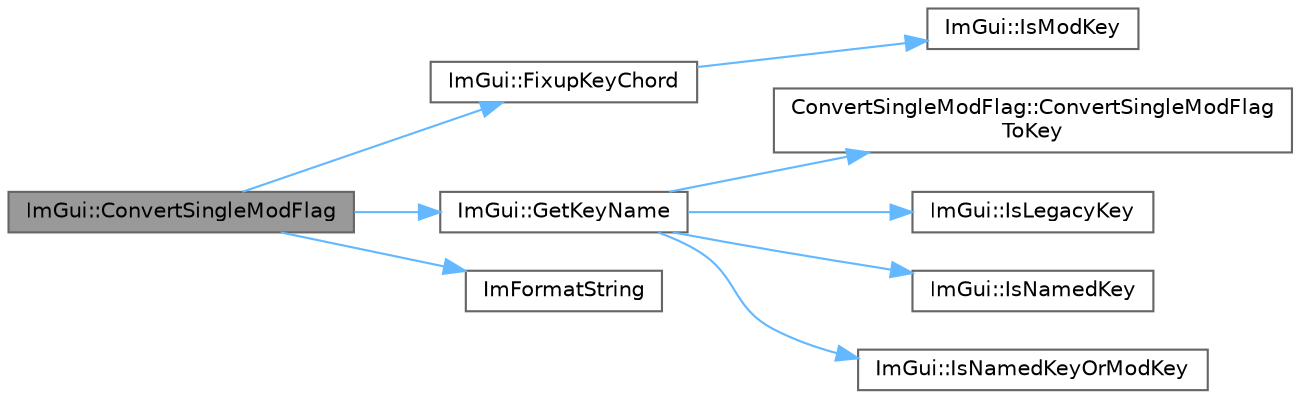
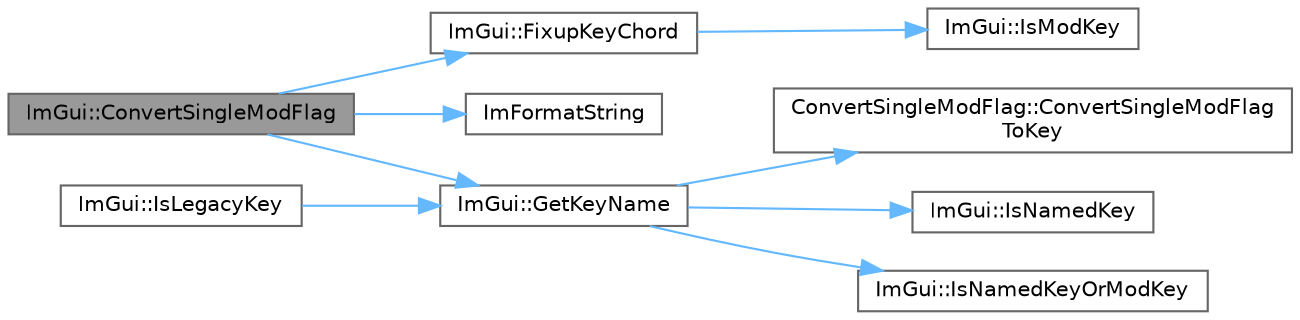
  digraph {
    rankdir=LR
    node [color=grey40 fillcolor=white fontname=Helvetica fontsize=10 shape=box style=filled]
    edge [color=steelblue1 fontname=Helvetica fontsize=10 labelfontname=Helvetica labelfontsize=10 style=solid]
    n1 [color=gray40 fillcolor=grey60 fontcolor=black height=0.2 label="ImGui::ConvertSingleModFlag" width=0.4]
    n2 [height=0.2 label="ImGui::FixupKeyChord" width=0.4]
    n3 [height=0.2 label="ImGui::GetKeyName" width=0.4]
    n4 [height=0.2 label=ImFormatString width=0.4]
    n5 [height=0.2 label="ImGui::IsModKey" width=0.4]
    n6 [height=0.2 label="ConvertSingleModFlag::ConvertSingleModFlag\lToKey" width=0.4]
    n7 [height=0.2 label="ImGui::IsLegacyKey" width=0.4]
    n8 [height=0.2 label="ImGui::IsNamedKey" width=0.4]
    n9 [height=0.2 label="ImGui::IsNamedKeyOrModKey" width=0.4]
    n1 -> n2
    n1 -> n3
    n1 -> n4
    n2 -> n5
    n3 -> n6
-   n3 -> n7
+   n7 -> n3
    n3 -> n8
    n3 -> n9
  }
